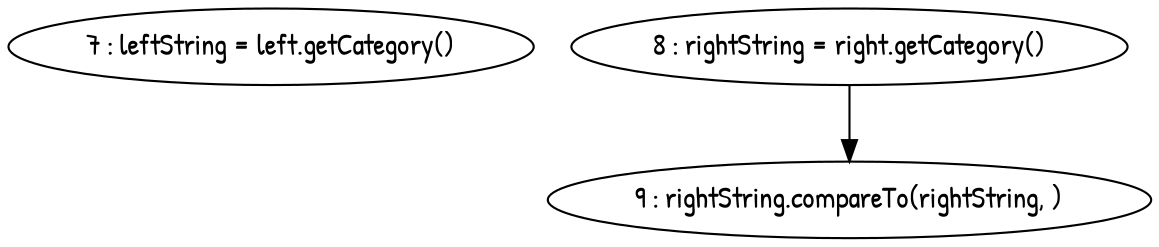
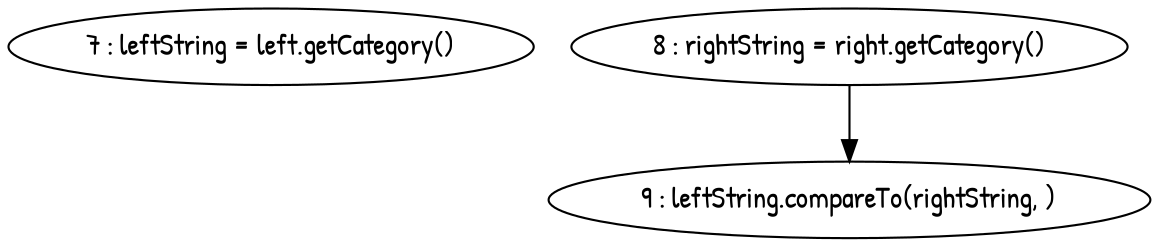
  digraph {
    fontname="Patrick Hand"
    node [fontname="Patrick Hand"]
    "7 : leftString = left.getCategory()"
    "8 : rightString = right.getCategory()"
-   "9 : leftString.compareTo(rightString, )" [label="9 : rightString.compareTo(rightString, )"]
+   "9 : leftString.compareTo(rightString, )"
    "8 : rightString = right.getCategory()" -> "9 : leftString.compareTo(rightString, )" [fontname="Patrick Hand"]
  }
